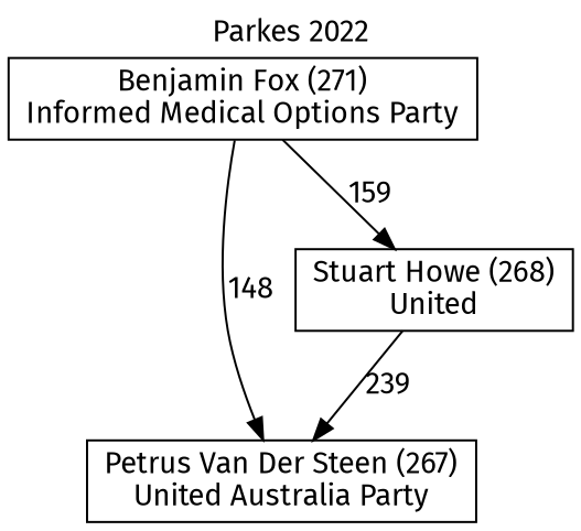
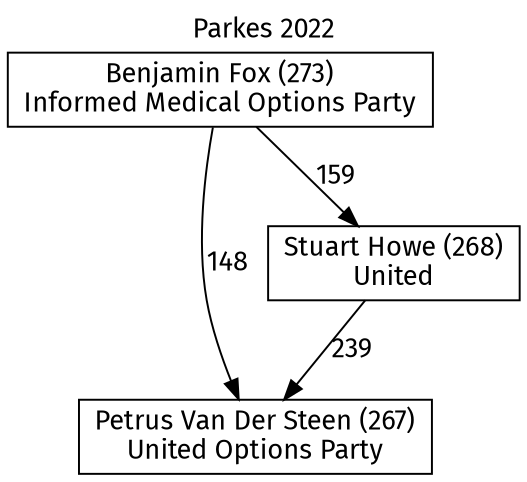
  digraph {
    fontname="Fira Sans"
    label="Parkes 2022"
    labelloc=t
    mclimit=10
    node [fontname="Fira Sans" shape=box]
    edge [fontname="Fira Sans"]
-   n1 [label="Petrus Van Der Steen (267)\nUnited Australia Party"]
+   n1 [label="Petrus Van Der Steen (267)\nUnited Options Party"]
    n2 [label="Stuart Howe (268)\nUnited"]
-   n3 [label="Benjamin Fox (271)\nInformed Medical Options Party"]
+   n3 [label="Benjamin Fox (273)\nInformed Medical Options Party"]
    n2 -> n1 [label=239]
    n3 -> n1 [label=148]
    n3 -> n2 [label=159]
  }
